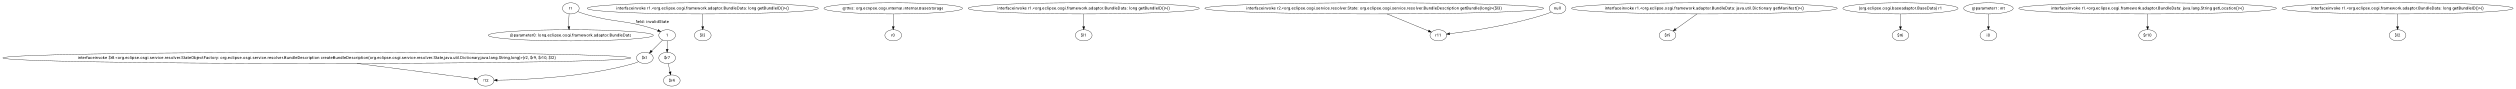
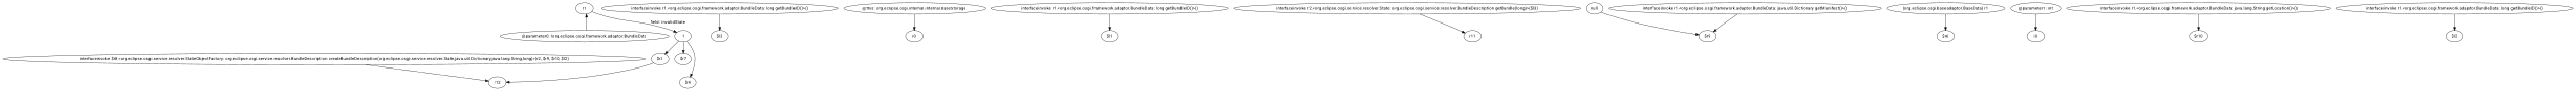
  digraph {
    fontname=Roboto
    node [fontname=Roboto]
    edge [fontname=Roboto]
    n1 [label="interfaceinvoke $r8.<org.eclipse.osgi.service.resolver.StateObjectFactory: org.eclipse.osgi.service.resolver.BundleDescription createBundleDescription(org.eclipse.osgi.service.resolver.State,java.util.Dictionary,java.lang.String,long)>(r2, $r9, $r10, $l2)"]
    n2 [label=r12]
    n3 [label="interfaceinvoke r1.<org.eclipse.osgi.framework.adaptor.BundleData: long getBundleID()>()"]
    n4 [label="$l3"]
    n5 [label=1]
    n6 [label="$r3"]
    n7 [label="$r7"]
    n8 [label="$r4"]
    n9 [label="@this: org.eclipse.osgi.internal.internal.BaseStorage"]
    n10 [label=r0]
    n11 [label="@parameter0: long.eclipse.osgi.framework.adaptor.BundleData"]
    n12 [label=r1]
    n13 [label="interfaceinvoke r1.<org.eclipse.osgi.framework.adaptor.BundleData: long getBundleID()>()"]
    n14 [label="$l1"]
    n15 [label=null]
    n16 [label=r11]
    n17 [label="interfaceinvoke r1.<org.eclipse.osgi.framework.adaptor.BundleData: java.util.Dictionary getManifest()>()"]
    n18 [label="$r9"]
    n19 [label="(org.eclipse.osgi.baseadaptor.BaseData) r1"]
    n20 [label="$r6"]
    n21 [label="@parameter1: int"]
    n22 [label=i0]
    n23 [label="interfaceinvoke r1.<org.eclipse.osgi.framework.adaptor.BundleData: java.lang.String getLocation()>()"]
    n24 [label="$r10"]
    n25 [label="interfaceinvoke r1.<org.eclipse.osgi.framework.adaptor.BundleData: long getBundleID()>()"]
    n26 [label="$l2"]
    n27 [label="interfaceinvoke r2.<org.eclipse.osgi.service.resolver.State: org.eclipse.osgi.service.resolver.BundleDescription getBundle(long)>($l3)"]
    n1 -> n2
    n3 -> n4
    n5 -> n6
    n5 -> n7
-   n7 -> n8
+   n5 -> n8
    n6 -> n2
    n9 -> n10
-   n12 -> n11
+   n11 -> n12
    n12 -> n5 [label="field: invalidState"]
    n13 -> n14
-   n15 -> n16
+   n15 -> n18
    n17 -> n18
    n19 -> n20
    n21 -> n22
    n23 -> n24
    n25 -> n26
    n27 -> n16
  }
